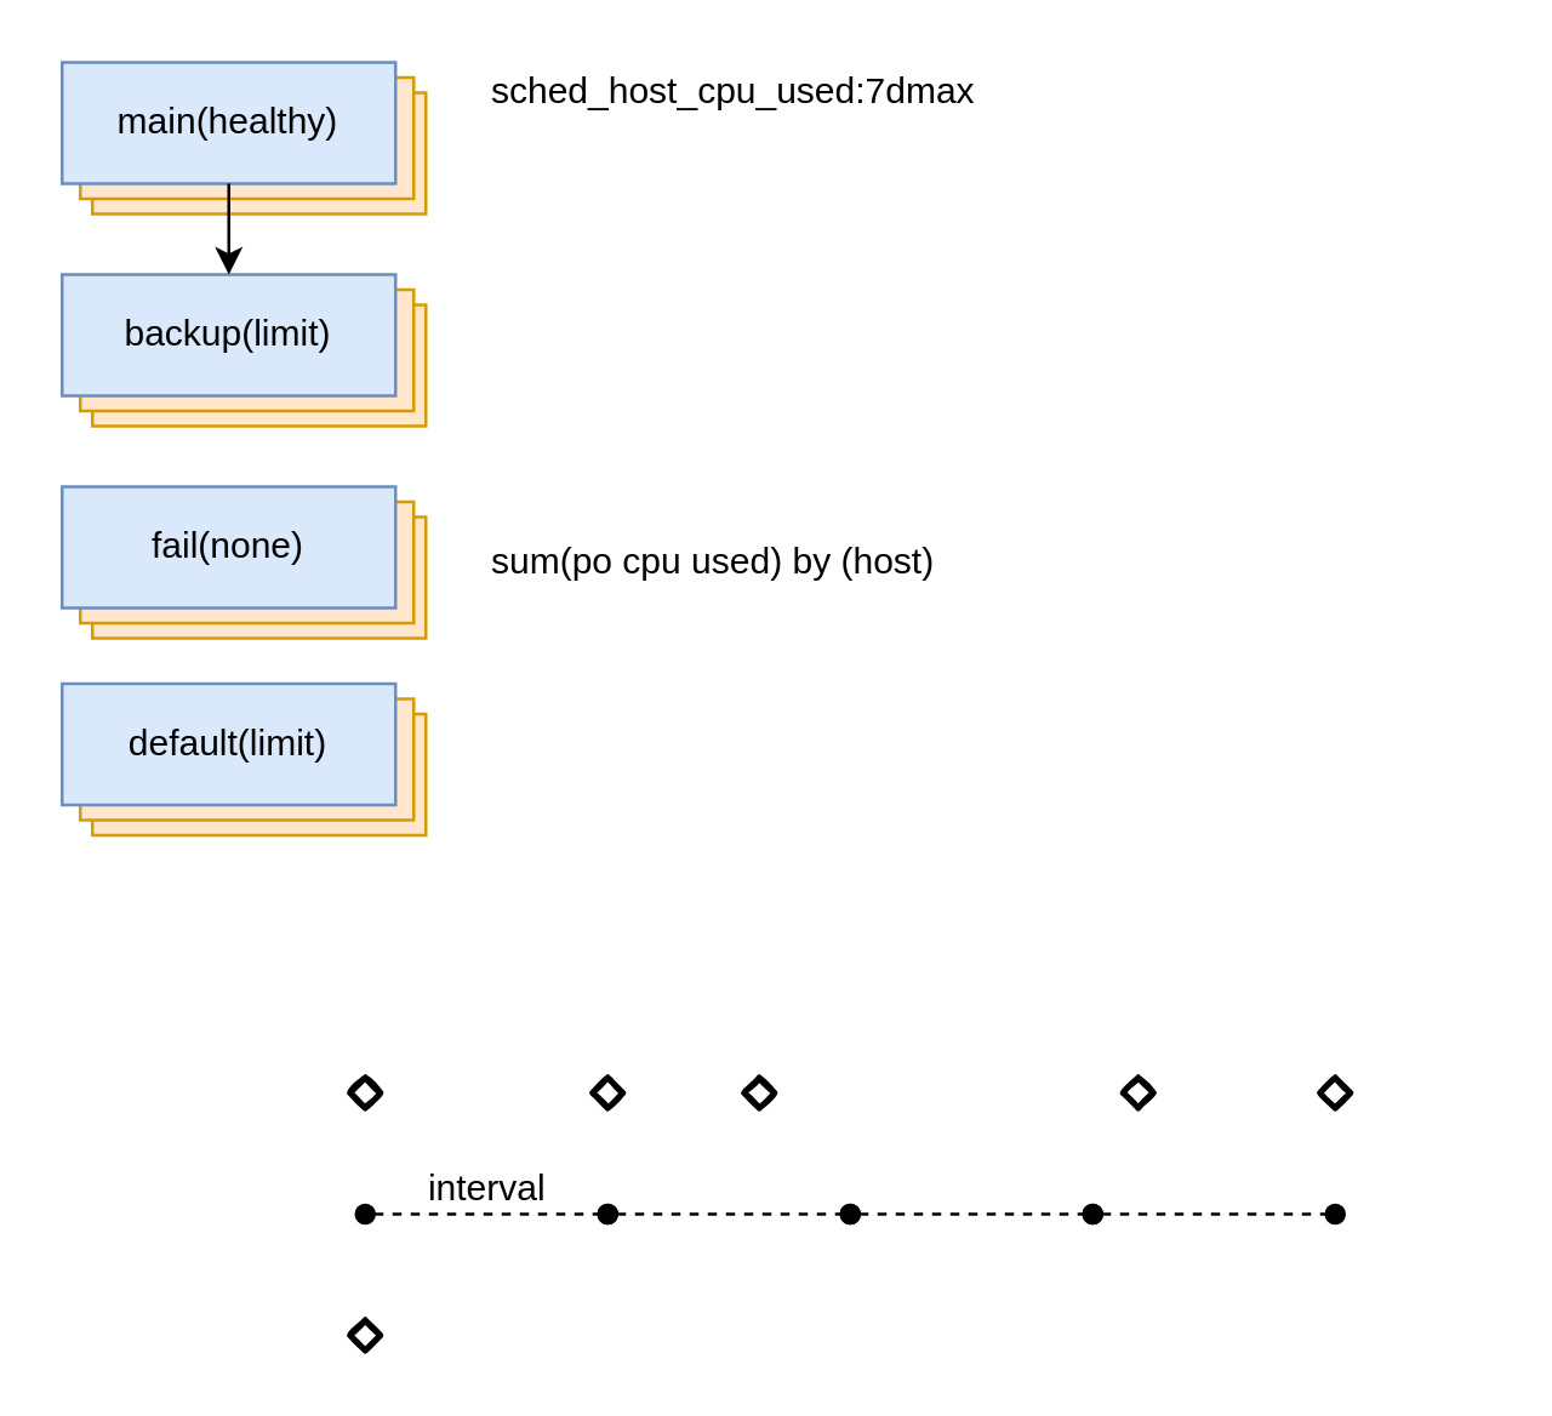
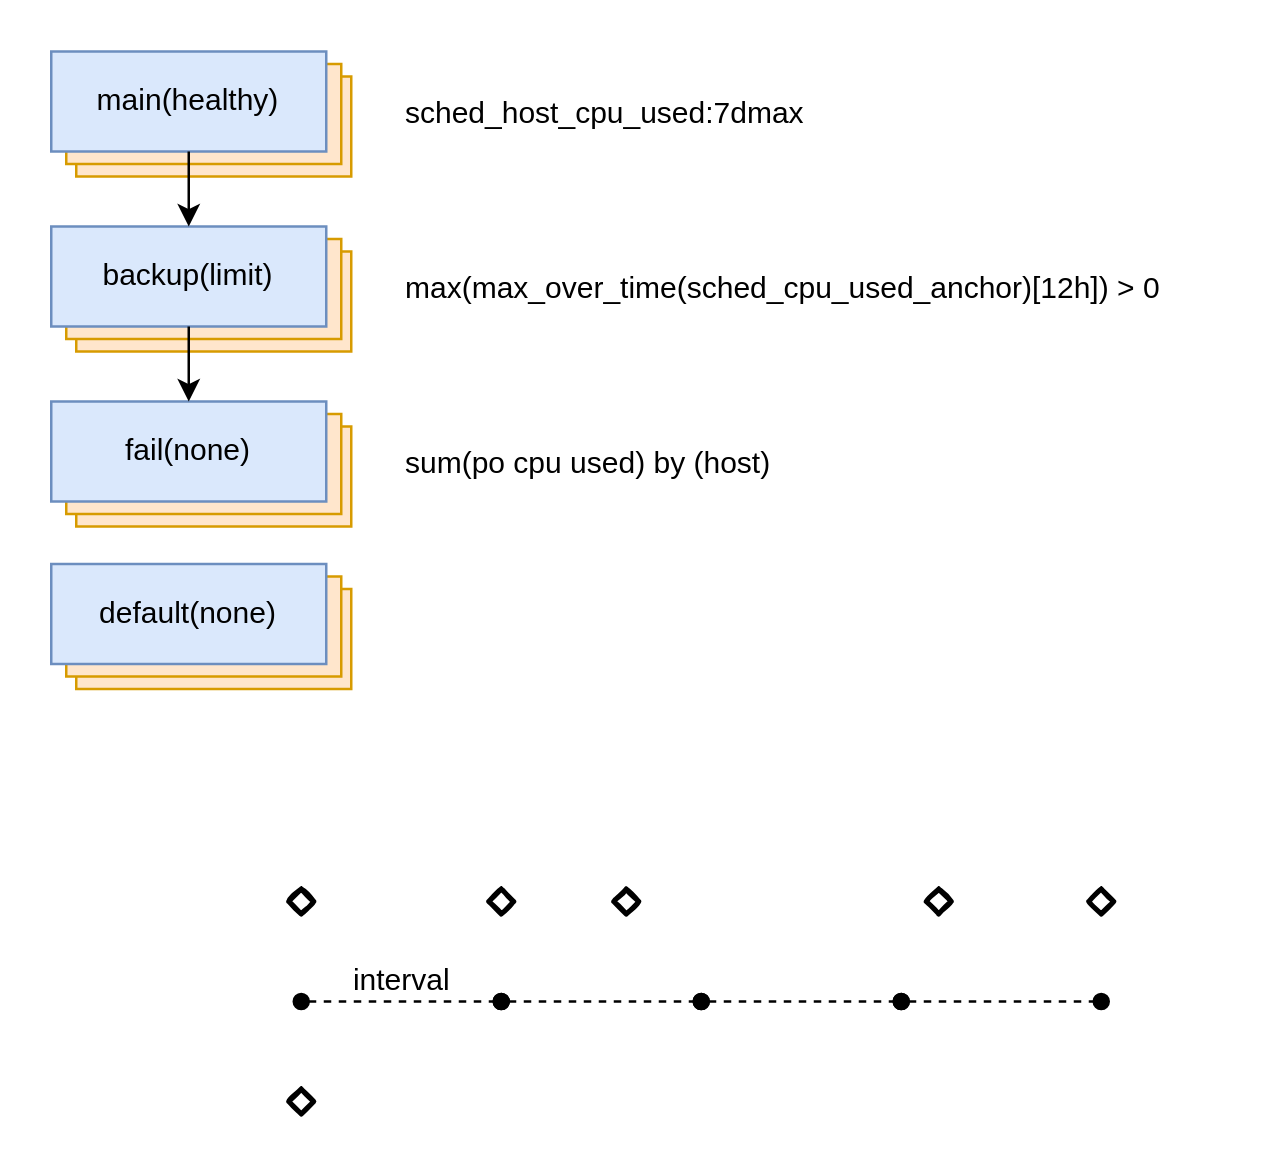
  <mxCell id="0" />
  <mxCell id="1" parent="0" />
- <mxCell id="2" value="sched_host_cpu_used:7dmax" style="text;html=1;align=left;verticalAlign=middle;resizable=0;points=[];autosize=1;strokeColor=none;fillColor=none;" vertex="1" parent="1"><mxGeometry x="160" y="15" width="180" height="30" as="geometry" /></mxCell>
+ <mxCell id="2" value="sched_host_cpu_used:7dmax" style="text;html=1;align=left;verticalAlign=middle;resizable=0;points=[];autosize=1;strokeColor=none;fillColor=none;" vertex="1" parent="1"><mxGeometry x="160" y="30" width="180" height="30" as="geometry" /></mxCell>
+ <mxCell id="3" value="max(max_over_time(sched_cpu_used_anchor)[12h]) &amp;gt; 0" style="text;html=1;align=left;verticalAlign=middle;resizable=0;points=[];autosize=1;strokeColor=none;fillColor=none;" vertex="1" parent="1"><mxGeometry x="160" y="100" width="330" height="30" as="geometry" /></mxCell>
  <mxCell id="4" value="sum(po cpu used) by (host)" style="text;html=1;align=left;verticalAlign=middle;resizable=0;points=[];autosize=1;strokeColor=none;fillColor=none;" vertex="1" parent="1"><mxGeometry x="160" y="170" width="160" height="30" as="geometry" /></mxCell>
  <mxCell id="5" value="" style="group" vertex="1" connectable="0" parent="1"><mxGeometry x="20" y="20" width="120" height="50" as="geometry" /></mxCell>
  <mxCell id="6" value="main(healthy)" style="rounded=0;whiteSpace=wrap;html=1;fillColor=#ffe6cc;strokeColor=#d79b00;movable=1;resizable=1;rotatable=1;deletable=1;editable=1;locked=0;connectable=1;" vertex="1" parent="5"><mxGeometry x="10" y="10" width="110" height="40" as="geometry" /></mxCell>
  <mxCell id="7" value="main(healthy)" style="rounded=0;whiteSpace=wrap;html=1;fillColor=#ffe6cc;strokeColor=#d79b00;movable=1;resizable=1;rotatable=1;deletable=1;editable=1;locked=0;connectable=1;" vertex="1" parent="5"><mxGeometry x="6" y="5" width="110" height="40" as="geometry" /></mxCell>
  <mxCell id="8" value="main(healthy)" style="rounded=0;whiteSpace=wrap;html=1;fillColor=#dae8fc;strokeColor=#6c8ebf;movable=1;resizable=1;rotatable=1;deletable=1;editable=1;locked=0;connectable=1;" vertex="1" parent="5"><mxGeometry width="110" height="40" as="geometry" /></mxCell>
  <mxCell id="9" value="" style="group" vertex="1" connectable="0" parent="1"><mxGeometry x="20" y="160" width="120" height="50" as="geometry" /></mxCell>
  <mxCell id="10" value="main(healthy)" style="rounded=0;whiteSpace=wrap;html=1;fillColor=#ffe6cc;strokeColor=#d79b00;movable=1;resizable=1;rotatable=1;deletable=1;editable=1;locked=0;connectable=1;" vertex="1" parent="9"><mxGeometry x="10" y="10" width="110" height="40" as="geometry" /></mxCell>
  <mxCell id="11" value="main(healthy)" style="rounded=0;whiteSpace=wrap;html=1;fillColor=#ffe6cc;strokeColor=#d79b00;movable=1;resizable=1;rotatable=1;deletable=1;editable=1;locked=0;connectable=1;" vertex="1" parent="9"><mxGeometry x="6" y="5" width="110" height="40" as="geometry" /></mxCell>
  <mxCell id="12" value="fail(none)" style="rounded=0;whiteSpace=wrap;html=1;fillColor=#dae8fc;strokeColor=#6c8ebf;movable=1;resizable=1;rotatable=1;deletable=1;editable=1;locked=0;connectable=1;" vertex="1" parent="9"><mxGeometry width="110" height="40" as="geometry" /></mxCell>
  <mxCell id="13" value="" style="group" vertex="1" connectable="0" parent="1"><mxGeometry x="20" y="225" width="120" height="50" as="geometry" /></mxCell>
  <mxCell id="14" value="main(healthy)" style="rounded=0;whiteSpace=wrap;html=1;fillColor=#ffe6cc;strokeColor=#d79b00;movable=1;resizable=1;rotatable=1;deletable=1;editable=1;locked=0;connectable=1;" vertex="1" parent="13"><mxGeometry x="10" y="10" width="110" height="40" as="geometry" /></mxCell>
  <mxCell id="15" value="main(healthy)" style="rounded=0;whiteSpace=wrap;html=1;fillColor=#ffe6cc;strokeColor=#d79b00;movable=1;resizable=1;rotatable=1;deletable=1;editable=1;locked=0;connectable=1;" vertex="1" parent="13"><mxGeometry x="6" y="5" width="110" height="40" as="geometry" /></mxCell>
- <mxCell id="16" value="default(limit)" style="rounded=0;whiteSpace=wrap;html=1;fillColor=#dae8fc;strokeColor=#6c8ebf;movable=1;resizable=1;rotatable=1;deletable=1;editable=1;locked=0;connectable=1;" vertex="1" parent="13"><mxGeometry width="110" height="40" as="geometry" /></mxCell>
+ <mxCell id="16" value="default(none)" style="rounded=0;whiteSpace=wrap;html=1;fillColor=#dae8fc;strokeColor=#6c8ebf;movable=1;resizable=1;rotatable=1;deletable=1;editable=1;locked=0;connectable=1;" vertex="1" parent="13"><mxGeometry width="110" height="40" as="geometry" /></mxCell>
  <mxCell id="17" value="" style="group" vertex="1" connectable="0" parent="1"><mxGeometry x="20" y="90" width="120" height="50" as="geometry" /></mxCell>
  <mxCell id="18" value="main(healthy)" style="rounded=0;whiteSpace=wrap;html=1;fillColor=#ffe6cc;strokeColor=#d79b00;movable=1;resizable=1;rotatable=1;deletable=1;editable=1;locked=0;connectable=1;" vertex="1" parent="17"><mxGeometry x="10" y="10" width="110" height="40" as="geometry" /></mxCell>
  <mxCell id="19" value="main(healthy)" style="rounded=0;whiteSpace=wrap;html=1;fillColor=#ffe6cc;strokeColor=#d79b00;movable=1;resizable=1;rotatable=1;deletable=1;editable=1;locked=0;connectable=1;" vertex="1" parent="17"><mxGeometry x="6" y="5" width="110" height="40" as="geometry" /></mxCell>
  <mxCell id="20" value="backup(limit)" style="rounded=0;whiteSpace=wrap;html=1;fillColor=#dae8fc;strokeColor=#6c8ebf;movable=1;resizable=1;rotatable=1;deletable=1;editable=1;locked=0;connectable=1;" vertex="1" parent="17"><mxGeometry width="110" height="40" as="geometry" /></mxCell>
+ <mxCell id="21" value="" style="edgeStyle=orthogonalEdgeStyle;rounded=0;orthogonalLoop=1;jettySize=auto;html=1;" edge="1" parent="1" source="20" target="12"><mxGeometry relative="1" as="geometry" /></mxCell>
  <mxCell id="22" value="" style="edgeStyle=orthogonalEdgeStyle;rounded=0;orthogonalLoop=1;jettySize=auto;html=1;" edge="1" parent="1" source="8" target="20"><mxGeometry relative="1" as="geometry" /></mxCell>
  <mxCell id="23" value="" style="endArrow=oval;startArrow=oval;html=1;rounded=0;startFill=1;endFill=1;dashed=1;" edge="1" parent="1"><mxGeometry width="50" height="50" relative="1" as="geometry"><mxPoint x="120" y="400" as="sourcePoint" /><mxPoint x="200" y="400" as="targetPoint" /></mxGeometry></mxCell>
  <mxCell id="24" value="" style="endArrow=oval;startArrow=oval;html=1;rounded=0;startFill=1;endFill=1;dashed=1;" edge="1" parent="1"><mxGeometry width="50" height="50" relative="1" as="geometry"><mxPoint x="200" y="400" as="sourcePoint" /><mxPoint x="280" y="400" as="targetPoint" /></mxGeometry></mxCell>
  <mxCell id="25" value="" style="endArrow=oval;startArrow=oval;html=1;rounded=0;startFill=1;endFill=1;dashed=1;" edge="1" parent="1"><mxGeometry width="50" height="50" relative="1" as="geometry"><mxPoint x="280" y="400" as="sourcePoint" /><mxPoint x="360" y="400" as="targetPoint" /></mxGeometry></mxCell>
  <mxCell id="26" value="" style="endArrow=oval;startArrow=oval;html=1;rounded=0;startFill=1;endFill=1;dashed=1;" edge="1" parent="1"><mxGeometry width="50" height="50" relative="1" as="geometry"><mxPoint x="360" y="400" as="sourcePoint" /><mxPoint x="440" y="400" as="targetPoint" /></mxGeometry></mxCell>
  <mxCell id="27" value="" style="rhombus;whiteSpace=wrap;html=1;strokeWidth=2;fillWeight=-1;hachureGap=8;fillStyle=cross-hatch;fillColor=#006600;sketch=1;" vertex="1" parent="1"><mxGeometry x="115" y="355" width="10" height="10" as="geometry" /></mxCell>
  <mxCell id="28" value="" style="rhombus;whiteSpace=wrap;html=1;strokeWidth=2;fillWeight=-1;hachureGap=8;fillStyle=cross-hatch;fillColor=#006600;sketch=1;" vertex="1" parent="1"><mxGeometry x="195" y="355" width="10" height="10" as="geometry" /></mxCell>
  <mxCell id="29" value="" style="rhombus;whiteSpace=wrap;html=1;strokeWidth=2;fillWeight=-1;hachureGap=8;fillStyle=cross-hatch;fillColor=#006600;sketch=1;" vertex="1" parent="1"><mxGeometry x="245" y="355" width="10" height="10" as="geometry" /></mxCell>
  <mxCell id="30" value="" style="rhombus;whiteSpace=wrap;html=1;strokeWidth=2;fillWeight=-1;hachureGap=8;fillStyle=cross-hatch;fillColor=#006600;sketch=1;" vertex="1" parent="1"><mxGeometry x="370" y="355" width="10" height="10" as="geometry" /></mxCell>
  <mxCell id="31" value="" style="rhombus;whiteSpace=wrap;html=1;strokeWidth=2;fillWeight=-1;hachureGap=8;fillStyle=cross-hatch;fillColor=#006600;sketch=1;" vertex="1" parent="1"><mxGeometry x="435" y="355" width="10" height="10" as="geometry" /></mxCell>
  <mxCell id="32" value="interval" style="text;html=1;align=center;verticalAlign=middle;resizable=0;points=[];autosize=1;strokeColor=none;fillColor=none;" vertex="1" parent="1"><mxGeometry x="130" y="377" width="60" height="30" as="geometry" /></mxCell>
  <mxCell id="33" value="" style="rhombus;whiteSpace=wrap;html=1;strokeWidth=2;fillWeight=-1;hachureGap=8;fillStyle=cross-hatch;sketch=1;" vertex="1" parent="1"><mxGeometry x="115" y="435" width="10" height="10" as="geometry" /></mxCell>
